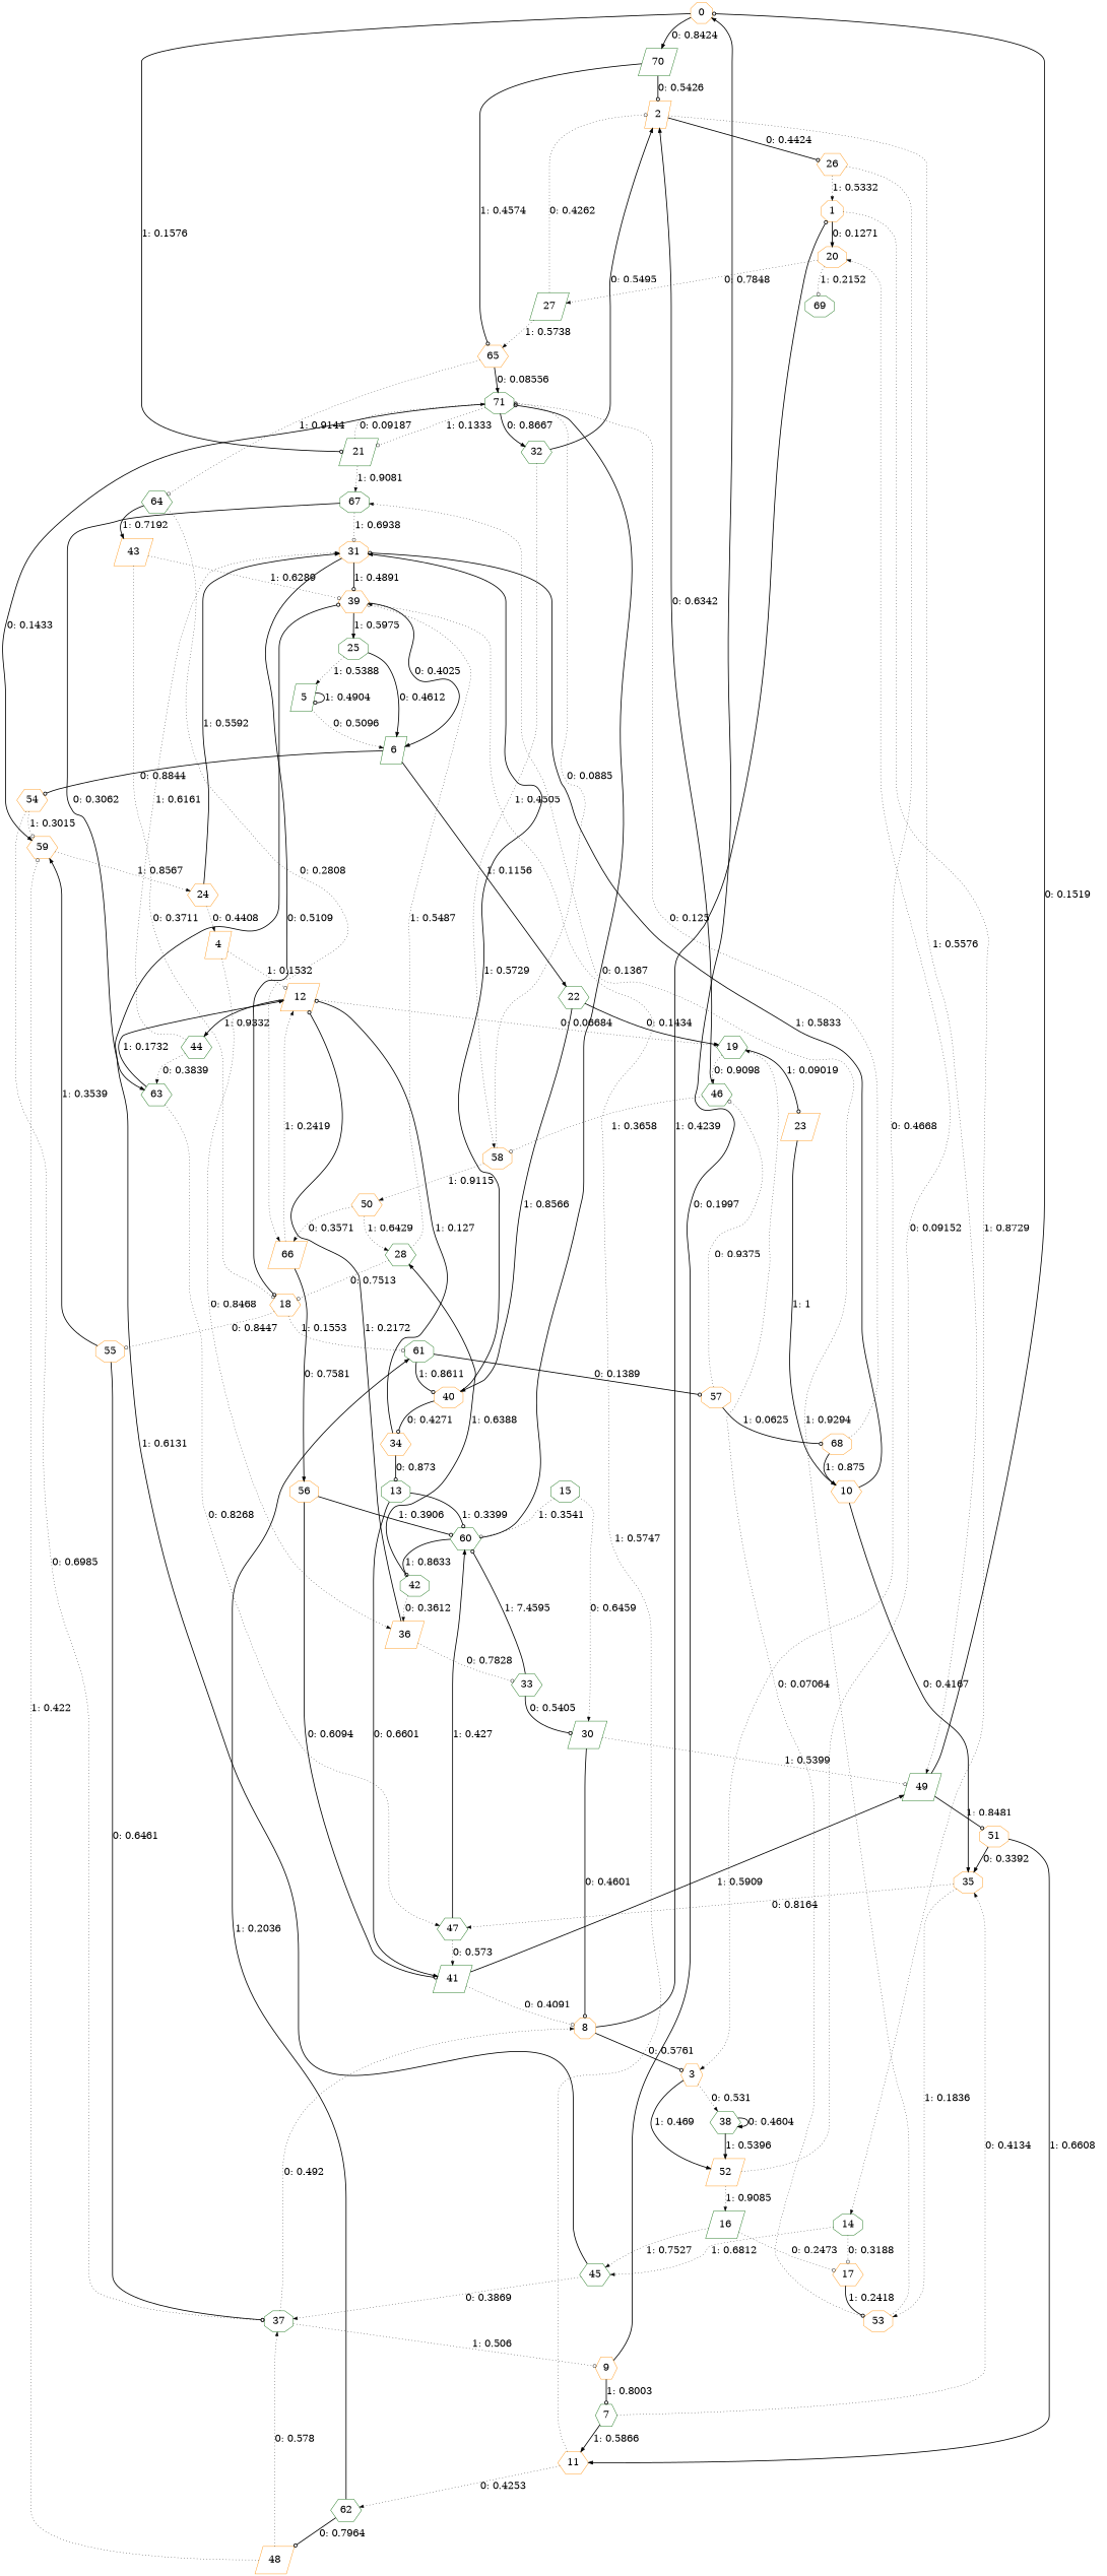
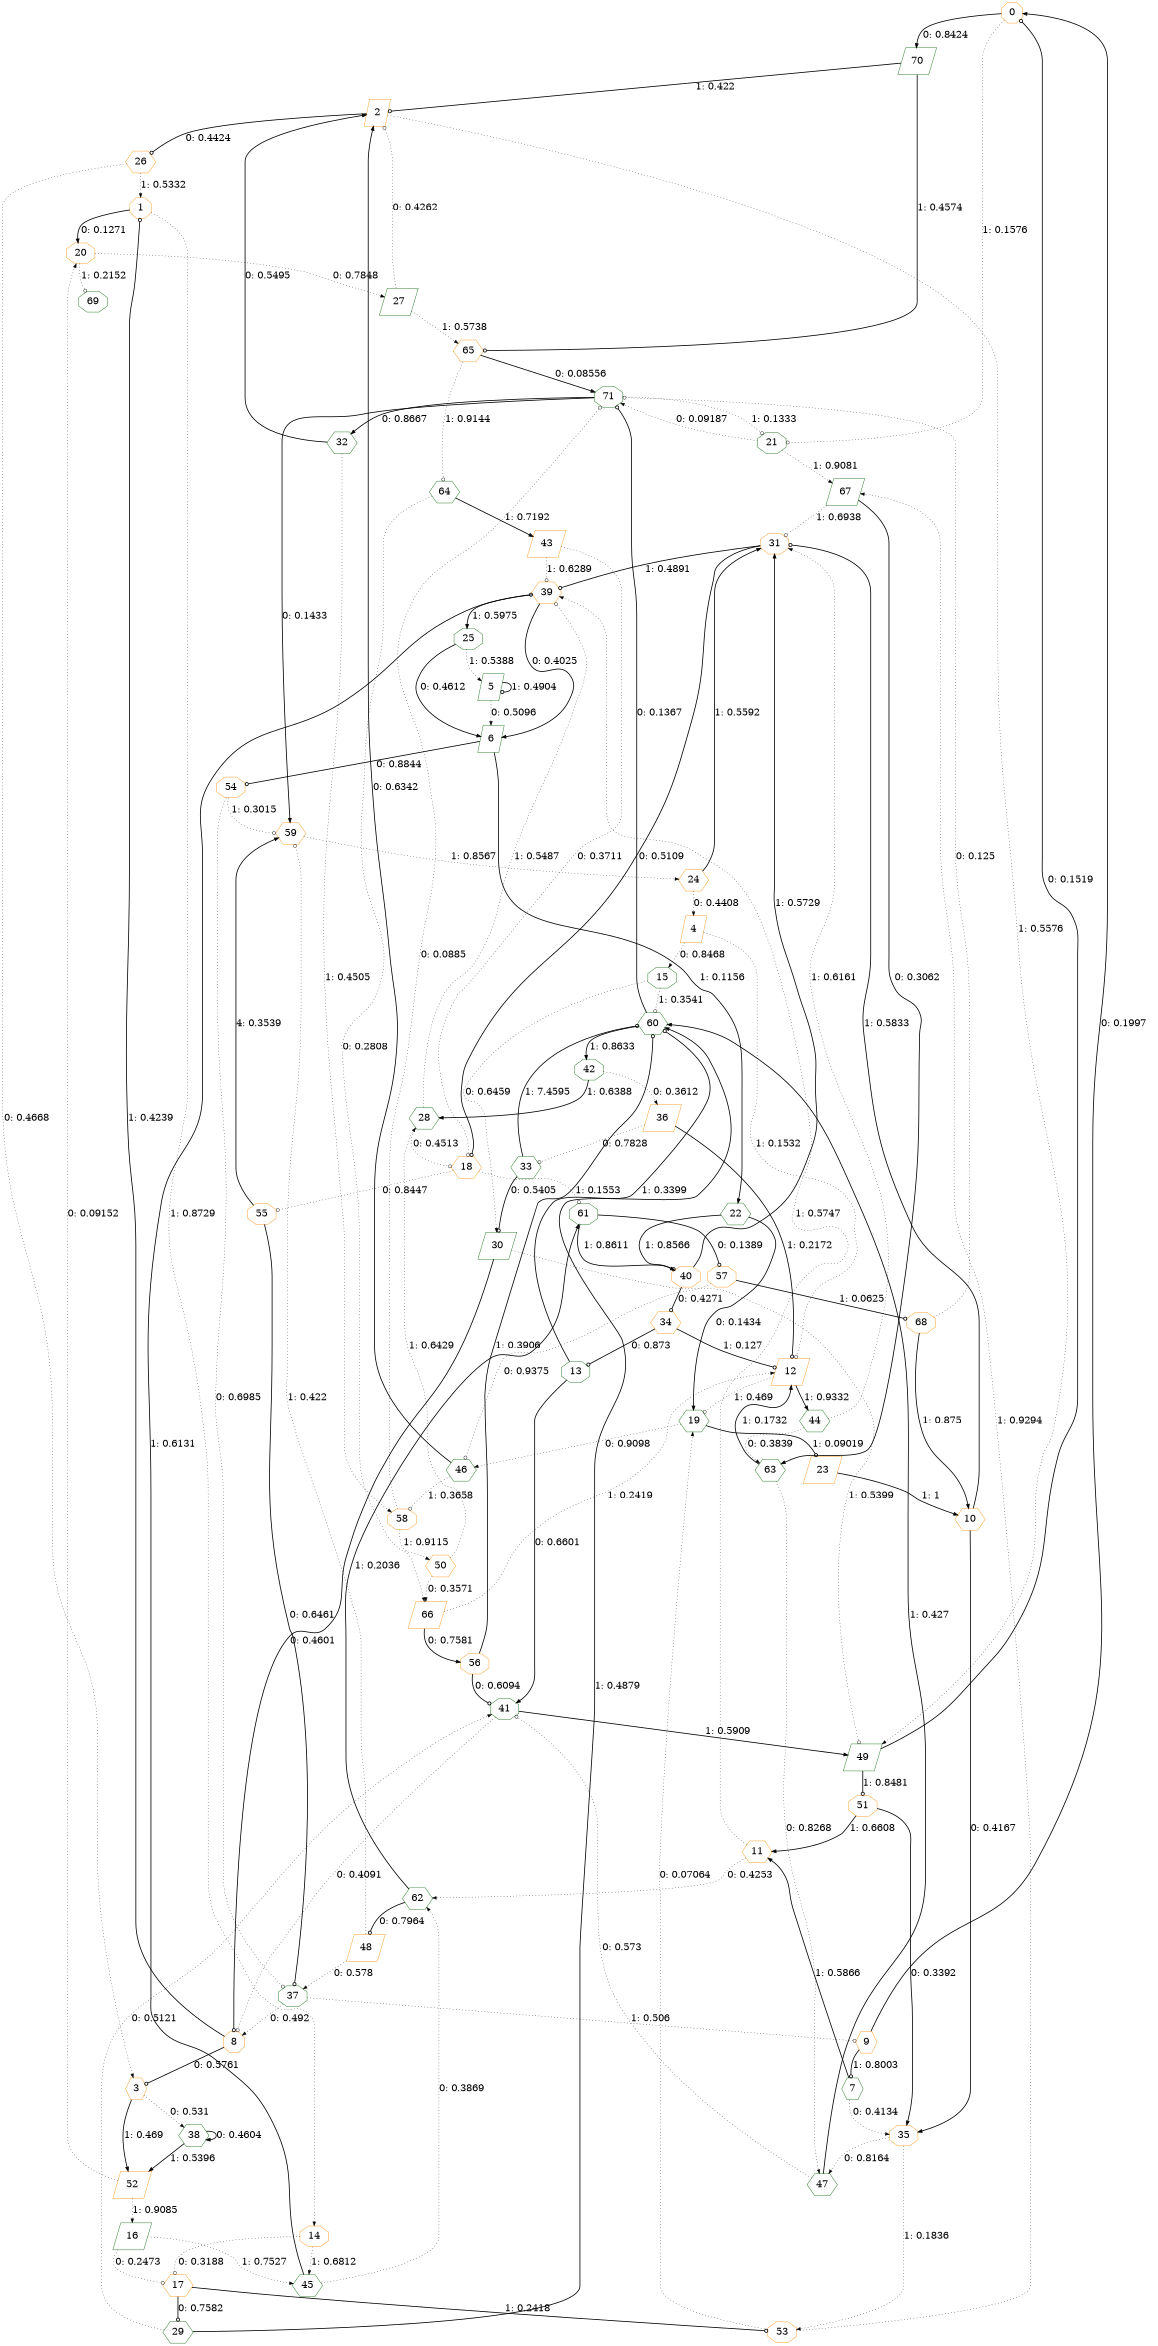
  digraph {
    node [color=darkorange fontsize=24 shape=hexagon]
    edge [arrowhead=normal fontsize=24 style=bold]
    0 [shape=octagon]
    70 [color=darkgreen shape=parallelogram]
-   21 [color=darkgreen shape=parallelogram]
+   21 [color=darkgreen shape=octagon]
    2 [shape=parallelogram]
    65
    71 [color=darkgreen shape=octagon]
-   67 [color=darkgreen shape=octagon]
+   67 [color=darkgreen shape=parallelogram]
    26
    49 [color=darkgreen shape=parallelogram]
    64 [color=darkgreen]
    59
    32 [color=darkgreen]
    31 [shape=octagon]
    63 [color=darkgreen]
    1 [shape=octagon]
    20 [shape=octagon]
-   14 [color=darkgreen shape=octagon]
+   14 [shape=octagon]
    27 [color=darkgreen shape=parallelogram]
    69 [color=darkgreen shape=octagon]
    17
    45 [color=darkgreen]
    53 [shape=octagon]
+   29 [color=darkgreen]
    62 [color=darkgreen]
    39
    3
    51 [shape=octagon]
    38 [color=darkgreen]
    52 [shape=parallelogram]
    35 [shape=octagon]
    11
    16 [color=darkgreen shape=parallelogram]
    4 [shape=parallelogram]
    15 [color=darkgreen shape=octagon]
    12 [shape=parallelogram]
    60 [color=darkgreen]
    30 [color=darkgreen shape=parallelogram]
    19 [color=darkgreen]
    44 [color=darkgreen]
    42 [color=darkgreen shape=octagon]
    8 [shape=octagon]
    46 [color=darkgreen]
    23 [shape=parallelogram]
    5 [color=darkgreen shape=parallelogram]
    6 [color=darkgreen shape=parallelogram]
-   54
+   54 [shape=octagon]
    22 [color=darkgreen]
    37 [color=darkgreen shape=octagon]
    40 [shape=octagon]
    9
    24
    34
    7 [color=darkgreen]
    47 [color=darkgreen]
-   41 [color=darkgreen shape=parallelogram]
+   41 [color=darkgreen shape=octagon]
    61 [color=darkgreen shape=octagon]
    48 [shape=parallelogram]
    25 [color=darkgreen shape=octagon]
    10
    18
    55 [shape=octagon]
    57 [shape=octagon]
    58 [shape=octagon]
    13 [color=darkgreen shape=octagon]
    28 [color=darkgreen]
    36 [shape=parallelogram]
    68 [shape=octagon]
    50
    43 [shape=parallelogram]
    66 [shape=parallelogram]
    33 [color=darkgreen]
    56 [shape=octagon]
    0 -> 70 [label="0: 0.8424   "]
-   0 -> 21 [arrowhead=odot label="1: 0.1576   "]
-   70 -> 2 [arrowhead=odot label="0: 0.5426   "]
+   0 -> 21 [arrowhead=odot label="1: 0.1576   " style=dotted]
+   70 -> 2 [arrowhead=odot label="1: 0.422    "]
    70 -> 65 [arrowhead=odot label="1: 0.4574   "]
    21 -> 71 [label="0: 0.09187  " style=dotted]
    21 -> 67 [label="1: 0.9081   " style=dotted]
    2 -> 26 [arrowhead=odot label="0: 0.4424   "]
    2 -> 49 [label="1: 0.5576   " style=dotted]
    65 -> 71 [label="0: 0.08556  "]
    65 -> 64 [arrowhead=odot label="1: 0.9144   " style=dotted]
    71 -> 21 [arrowhead=odot label="1: 0.1333   " style=dotted]
    71 -> 59 [label="0: 0.1433   "]
    71 -> 32 [label="0: 0.8667   "]
    67 -> 31 [arrowhead=odot label="1: 0.6938   " style=dotted]
    67 -> 63 [label="0: 0.3062   "]
    26 -> 1 [label="1: 0.5332   " style=dotted]
    26 -> 3 [label="0: 0.4668   " style=dotted]
    49 -> 0 [arrowhead=odot label="0: 0.1519   "]
    49 -> 51 [arrowhead=odot label="1: 0.8481   "]
    64 -> 43 [label="1: 0.7192   "]
    64 -> 66 [label="0: 0.2808   " style=dotted]
    59 -> 24 [label="1: 0.8567   " style=dotted]
    32 -> 2 [label="0: 0.5495   "]
    32 -> 58 [label="1: 0.4505   " style=dotted]
    31 -> 39 [arrowhead=odot label="1: 0.4891   "]
    31 -> 18 [arrowhead=odot label="0: 0.5109   "]
    63 -> 12 [label="1: 0.1732   "]
    63 -> 47 [label="0: 0.8268   " style=dotted]
    1 -> 20 [label="0: 0.1271   "]
    1 -> 14 [label="1: 0.8729   " style=dotted]
    20 -> 27 [label="0: 0.7848   " style=dotted]
    20 -> 69 [arrowhead=odot label="1: 0.2152   " style=dotted]
    14 -> 17 [arrowhead=odot label="0: 0.3188   " style=dotted]
    14 -> 45 [label="1: 0.6812   " style=dotted]
    27 -> 2 [arrowhead=odot label="0: 0.4262   " style=dotted]
    27 -> 65 [label="1: 0.5738   " style=dotted]
    17 -> 53 [arrowhead=odot label="1: 0.2418   "]
-   45 -> 37 [label="0: 0.3869   " style=dotted]
+   17 -> 29 [arrowhead=odot label="0: 0.7582   "]
+   45 -> 62 [label="0: 0.3869   " style=dotted]
    45 -> 39 [arrowhead=odot label="1: 0.6131   "]
    53 -> 67 [label="1: 0.9294   " style=dotted]
    53 -> 19 [label="0: 0.07064  " style=dotted]
+   29 -> 60 [label="1: 0.4879   "]
+   29 -> 41 [label="0: 0.5121   " style=dotted]
    62 -> 61 [label="1: 0.2036   "]
    62 -> 48 [arrowhead=odot label="0: 0.7964   "]
    39 -> 6 [label="0: 0.4025   "]
    39 -> 25 [label="1: 0.5975   "]
    3 -> 38 [label="0: 0.531    " style=dotted]
    3 -> 52 [label="1: 0.469    "]
    51 -> 35 [label="0: 0.3392   "]
    51 -> 11 [label="1: 0.6608   "]
    38 -> 38 [label="0: 0.4604   "]
    38 -> 52 [label="1: 0.5396   "]
    52 -> 20 [label="0: 0.09152  " style=dotted]
    52 -> 16 [label="1: 0.9085   " style=dotted]
    35 -> 53 [label="1: 0.1836   " style=dotted]
    35 -> 47 [label="0: 0.8164   " style=dotted]
    11 -> 62 [label="0: 0.4253   " style=dotted]
    11 -> 39 [label="1: 0.5747   " style=dotted]
    16 -> 17 [arrowhead=odot label="0: 0.2473   " style=dotted]
    16 -> 45 [label="1: 0.7527   " style=dotted]
-   4 -> 36 [label="0: 0.8468   " style=dotted]
+   4 -> 15 [label="0: 0.8468   " style=dotted]
    4 -> 12 [arrowhead=odot label="1: 0.1532   " style=dotted]
    15 -> 60 [arrowhead=odot label="1: 0.3541   " style=dotted]
    15 -> 30 [label="0: 0.6459   " style=dotted]
-   12 -> 19 [arrowhead=odot label="0: 0.06684  " style=dotted]
+   12 -> 19 [arrowhead=odot label="1: 0.469    " style=dotted]
    12 -> 44 [label="1: 0.9332   "]
    60 -> 71 [arrowhead=odot label="0: 0.1367   "]
-   60 -> 42 [arrowhead=odot label="1: 0.8633   "]
+   60 -> 42 [label="1: 0.8633   "]
    30 -> 49 [arrowhead=odot label="1: 0.5399   " style=dotted]
    30 -> 8 [arrowhead=odot label="0: 0.4601   "]
    19 -> 46 [label="0: 0.9098   " style=dotted]
    19 -> 23 [arrowhead=odot label="1: 0.09019  "]
    44 -> 31 [label="1: 0.6161   " style=dotted]
    44 -> 63 [label="0: 0.3839   " style=dotted]
    42 -> 28 [label="1: 0.6388   "]
    42 -> 36 [label="0: 0.3612   " style=dotted]
    8 -> 1 [arrowhead=odot label="1: 0.4239   "]
    8 -> 3 [arrowhead=odot label="0: 0.5761   "]
    46 -> 2 [label="0: 0.6342   "]
    46 -> 58 [arrowhead=odot label="1: 0.3658   " style=dotted]
    23 -> 10 [label="1: 1        "]
    5 -> 5 [arrowhead=odot label="1: 0.4904   "]
    5 -> 6 [label="0: 0.5096   " style=dotted]
    6 -> 54 [arrowhead=odot label="0: 0.8844   "]
    6 -> 22 [label="1: 0.1156   "]
    54 -> 59 [arrowhead=odot label="1: 0.3015   " style=dotted]
    54 -> 37 [arrowhead=odot label="0: 0.6985   " style=dotted]
    22 -> 19 [label="0: 0.1434   "]
    22 -> 40 [label="1: 0.8566   "]
    37 -> 8 [label="0: 0.492    " style=dotted]
    37 -> 9 [arrowhead=odot label="1: 0.506    " style=dotted]
    40 -> 31 [label="1: 0.5729   "]
    40 -> 34 [arrowhead=odot label="0: 0.4271   "]
    9 -> 0 [label="0: 0.1997   "]
    9 -> 7 [arrowhead=odot label="1: 0.8003   "]
    24 -> 31 [label="1: 0.5592   "]
    24 -> 4 [label="0: 0.4408   " style=dotted]
    34 -> 12 [arrowhead=odot label="1: 0.127    "]
    34 -> 13 [arrowhead=odot label="0: 0.873    "]
    7 -> 35 [label="0: 0.4134   " style=dotted]
    7 -> 11 [label="1: 0.5866   "]
    47 -> 60 [label="1: 0.427    "]
-   47 -> 41 [label="0: 0.573    " style=dotted]
+   47 -> 41 [arrowhead=odot label="0: 0.573    " style=dotted]
    41 -> 49 [label="1: 0.5909   "]
    41 -> 8 [arrowhead=odot label="0: 0.4091   " style=dotted]
    61 -> 40 [arrowhead=odot label="1: 0.8611   "]
    61 -> 57 [arrowhead=odot label="0: 0.1389   "]
    48 -> 59 [arrowhead=odot label="1: 0.422    " style=dotted]
    48 -> 37 [label="0: 0.578    " style=dotted]
    25 -> 5 [label="1: 0.5388   " style=dotted]
    25 -> 6 [label="0: 0.4612   "]
    10 -> 31 [arrowhead=odot label="1: 0.5833   "]
    10 -> 35 [label="0: 0.4167   "]
    18 -> 61 [arrowhead=odot label="1: 0.1553   " style=dotted]
    18 -> 55 [arrowhead=odot label="0: 0.8447   " style=dotted]
-   55 -> 59 [label="1: 0.3539   "]
+   55 -> 59 [label="4: 0.3539   "]
    55 -> 37 [arrowhead=odot label="0: 0.6461   "]
    57 -> 46 [arrowhead=odot label="0: 0.9375   " style=dotted]
    57 -> 68 [arrowhead=odot label="1: 0.0625   "]
    58 -> 71 [arrowhead=odot label="0: 0.0885   " style=dotted]
    58 -> 50 [label="1: 0.9115   " style=dotted]
    13 -> 60 [arrowhead=odot label="1: 0.3399   "]
    13 -> 41 [label="0: 0.6601   "]
    28 -> 39 [arrowhead=odot label="1: 0.5487   " style=dotted]
-   28 -> 18 [arrowhead=odot label="0: 0.7513   " style=dotted]
+   28 -> 18 [arrowhead=odot label="0: 0.4513   " style=dotted]
    36 -> 12 [arrowhead=odot label="1: 0.2172   "]
    36 -> 33 [arrowhead=odot label="0: 0.7828   " style=dotted]
    68 -> 71 [arrowhead=odot label="0: 0.125    " style=dotted]
    68 -> 10 [label="1: 0.875    "]
    50 -> 28 [label="1: 0.6429   " style=dotted]
    50 -> 66 [label="0: 0.3571   " style=dotted]
    43 -> 39 [arrowhead=odot label="1: 0.6289   " style=dotted]
    43 -> 18 [arrowhead=odot label="0: 0.3711   " style=dotted]
    66 -> 12 [label="1: 0.2419   " style=dotted]
    66 -> 56 [label="0: 0.7581   "]
    33 -> 60 [arrowhead=odot label="1: 7.4595   "]
    33 -> 30 [arrowhead=odot label="0: 0.5405   "]
    56 -> 60 [arrowhead=odot label="1: 0.3906   "]
    56 -> 41 [arrowhead=odot label="0: 0.6094   "]
  }
